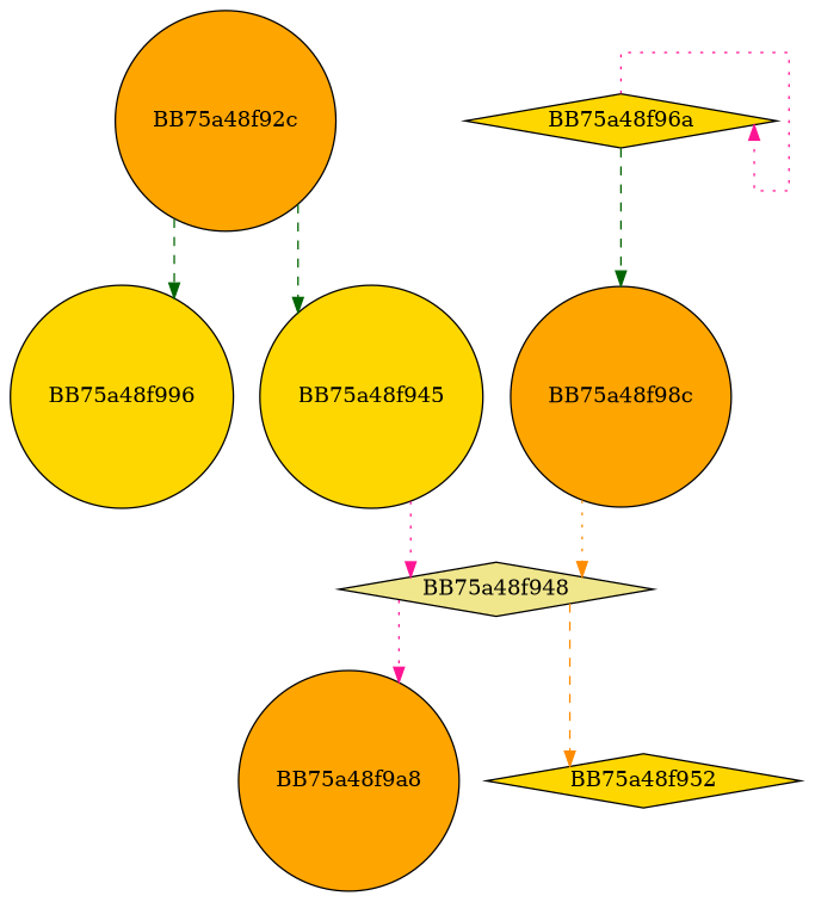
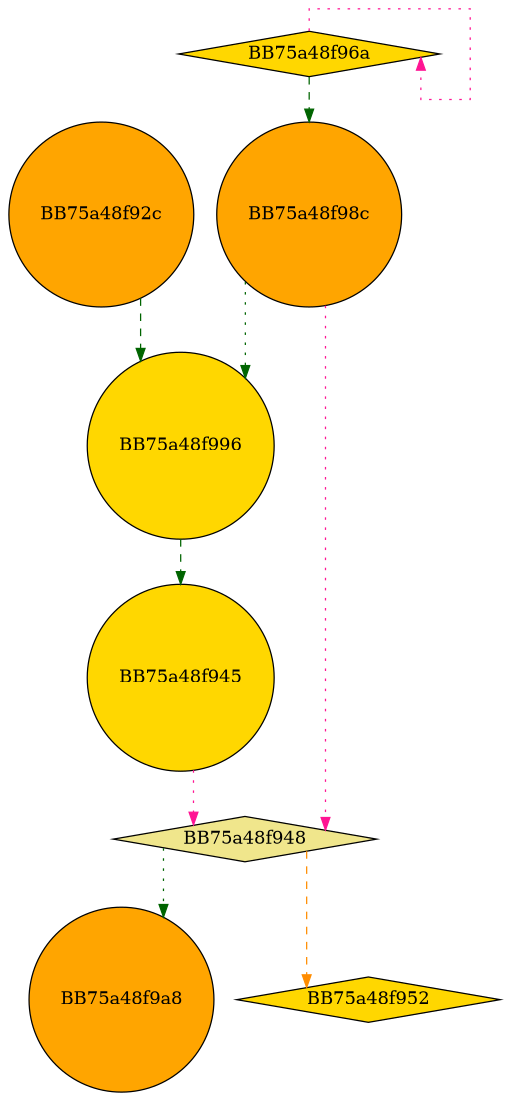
  digraph {
    splines=ortho
    node [fillcolor=gold shape=circle style=filled]
    edge [color=darkgreen style=dotted]
    BB75a48f92c [fillcolor=orange]
    BB75a48f996
    BB75a48f945
    BB75a48f948 [fillcolor=khaki shape=diamond]
    BB75a48f9a8 [fillcolor=orange]
    BB75a48f952 [shape=diamond]
    BB75a48f96a [shape=diamond]
    BB75a48f98c [fillcolor=orange]
    BB75a48f92c -> BB75a48f996 [style=dashed]
-   BB75a48f92c -> BB75a48f945 [style=dashed]
+   BB75a48f996 -> BB75a48f945 [style=dashed]
    BB75a48f945 -> BB75a48f948 [color=deeppink]
-   BB75a48f948 -> BB75a48f9a8 [color=deeppink]
+   BB75a48f948 -> BB75a48f9a8
    BB75a48f948 -> BB75a48f952 [color=darkorange style=dashed]
    BB75a48f96a -> BB75a48f96a [color=deeppink]
    BB75a48f96a -> BB75a48f98c [style=dashed]
-   BB75a48f98c -> BB75a48f948 [color=darkorange]
+   BB75a48f98c -> BB75a48f996
+   BB75a48f98c -> BB75a48f948 [color=deeppink]
  }
